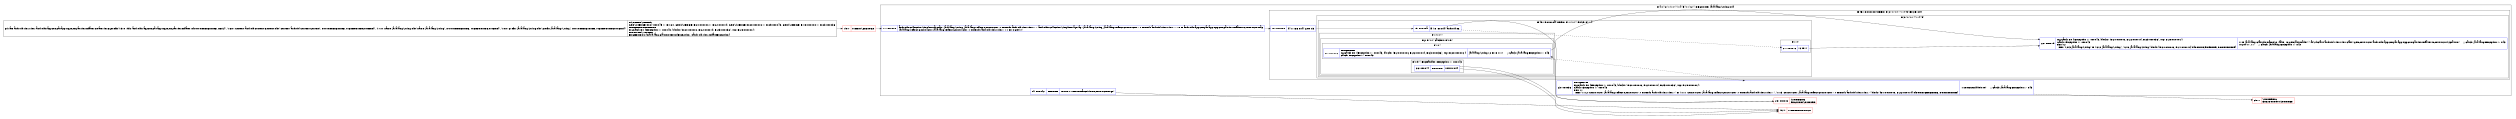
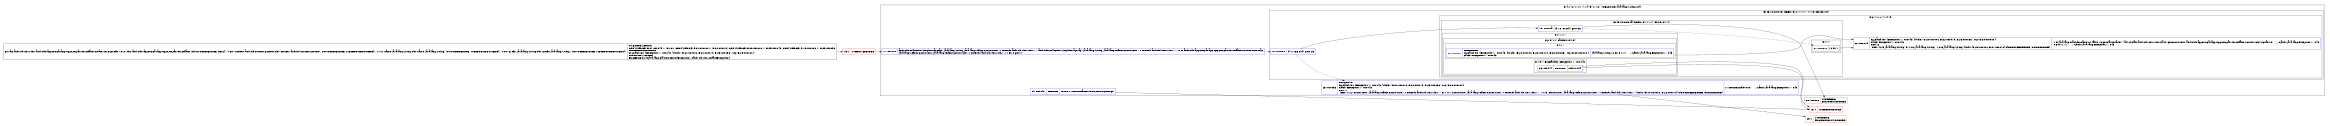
  digraph {
    rankdir=LR
    node [color=blue shape=record]
    n1 [label="{20\:\ 0x000c|TRY_ENTER\lTryCatch #0 \{Exception \-\> 0x0043, blocks: (B:20:0x000c, B:22:0x001d, B:23:0x0036), top: B:28:0x000c \}\lCatch: Exception \-\> 0x0043\l|java.lang.String r2 = r8 + r7     \/\/ Catch: java.lang.Exception \-\> L43\l}"]
    n2 [label="{26\:\ 0x0044|RETURN\l|return null\l}"]
    n3 [label="{21\:\ 0x001c|r2 = r7\l}"]
-   n4 [label="{19\:\ 0x000a|if (r8 != null) android L6\l}"]
+   n4 [label="{19\:\ 0x000a|if (r8 != null) goto L6\l}"]
    n5 [label="{22\:\ 0x001d|TryCatch #0 \{Exception \-\> 0x0043, blocks: (B:20:0x000c, B:22:0x001d, B:23:0x0036), top: B:28:0x000c \}\lCatch: Exception \-\> 0x0043\lPHI: r2 \l  PHI: (r2v3 java.lang.String) = (r2v2 java.lang.String), (r2v6 java.lang.String) binds: [B:20:0x000c, B:21:0x001c] A[DONT_GENERATE, DONT_INLINE]\l|r1 = java.lang.Class.forName(r2, false, r6.getClassLoader()).asSubclass(android.view.View.class).getConstructor(androidx.appcompat.app.AppCompatViewInflater.sConstructorSignature)     \/\/ Catch: java.lang.Exception \-\> L43\lr0.put(r7, r1)     \/\/ Catch: java.lang.Exception \-\> L43\l}"]
    n6 [label="{18\:\ 0x0008|if (r1 == null) goto L3\l}"]
    n7 [label="{17\:\ 0x0000|androidx.collection.SimpleArrayMap\<java.lang.String, java.lang.reflect.Constructor\<? extends android.view.View\>\> androidx.collection.SimpleArrayMap\<java.lang.String, java.lang.reflect.Constructor\<? extends android.view.View\>\> r0 = androidx.appcompat.app.AppCompatViewInflater.sConstructorMap\ljava.lang.reflect.Constructor java.lang.reflect.Constructor\<? extends android.view.View\> r1 = r0.get(r7)\l}"]
    n8 [label="{23\:\ 0x0036|TRY_LEAVE\lTryCatch #0 \{Exception \-\> 0x0043, blocks: (B:20:0x000c, B:22:0x001d, B:23:0x0036), top: B:28:0x000c \}\lCatch: Exception \-\> 0x0043\lPHI: r1 \l  PHI: (r1v2 'constructor' java.lang.reflect.Constructor\<? extends android.view.View\>) = (r1v1 'constructor' java.lang.reflect.Constructor\<? extends android.view.View\>), (r1v3 'constructor' java.lang.reflect.Constructor\<? extends android.view.View\>) binds: [B:18:0x0008, B:22:0x001d] A[DONT_GENERATE, DONT_INLINE]\l|r1.setAccessible(true)     \/\/ Catch: java.lang.Exception \-\> L43\l}"]
    n9 [label="{24\:\ 0x0042|RETURN\l|return r1.newInstance(r5.mConstructorArgs)\l}"]
    n10 [color=red label="{16\:\ ?|MTH_EXIT_BLOCK\l}"]
    n11 [color=red label="{28\:\ 0x000c|SYNTHETIC\lEXC_TOP_SPLITTER\l}"]
    n12 [color=red label="{29\:\ ?|SYNTHETIC\lEXC_BOTTOM_SPLITTER\l}"]
    n13 [color=red label="{15\:\ ?|MTH_USE_BLOCK\l}"]
    n14 [label="{private android.view.View androidx.appcompat.app.AppCompatViewInflater.createViewByPrefix((r5v0 'this' androidx.appcompat.app.AppCompatViewInflater A[IMMUTABLE_TYPE, THIS]), (r6v0 'context' android.content.Context A[D('context' android.content.Context), IMMUTABLE_TYPE, METHOD_ARGUMENT]), (r7v0 'name' java.lang.String A[D('name' java.lang.String), IMMUTABLE_TYPE, METHOD_ARGUMENT]), (r8v0 'prefix' java.lang.String A[D('prefix' java.lang.String), IMMUTABLE_TYPE, METHOD_ARGUMENT]))  | USE_LINES_HINTS\lCROSS_EDGE: B:27:0x0045 \-\> B:16:?, CROSS_EDGE: B:20:0x000c \-\> B:22:0x001d, CROSS_EDGE: B:28:0x000c \-\> B:25:0x0043, CROSS_EDGE: B:18:0x0008 \-\> B:23:0x0036\lINLINE_NOT_NEEDED\lTryCatch #0 \{Exception \-\> 0x0043, blocks: (B:20:0x000c, B:22:0x001d, B:23:0x0036), top: B:28:0x000c \}\lTYPE_VARS: EMPTY\lEXCEPTIONS:[Ljava\/lang\/ClassNotFoundException;, Landroid\/view\/InflateException;]\l}" color=""]
    subgraph cluster_1 {
      label="R(4:1|(2:(1:(1:7))(1:4)|5)|11|12) | DECL_VAR: java.lang.String null\l"
      n7
      n8
      n9
      subgraph cluster_2 {
        label="IF [B:18:0x0008] THEN: R(2:(1:(1:7))(1:4)|5) ELSE: null"
        n6
        subgraph cluster_3 {
          label="R(2:(1:(1:7))(1:4)|5)"
          n5
          subgraph cluster_4 {
            label="IF [B:19:0x000a] THEN: R(1:(1:7)) ELSE: R(1:4)"
            n4
            subgraph cluster_5 {
              label="R(1:(1:7))"
              subgraph cluster_6 {
                label="Try: R(1:7) catches: R(1:9)"
                subgraph cluster_7 {
                  label="R(1:7)"
                  n1
                }
                subgraph cluster_8 {
                  label="R(1:9) | ExcHandler: Exception \-\> 0x0043\l"
                  n2
                }
              }
            }
            subgraph cluster_9 {
              label="R(1:4)"
              n3
            }
          }
        }
      }
    }
    subgraph cluster_10 {
      label="R(1:9) | ExcHandler: Exception \-\> 0x0043\l"
    }
    n1 -> n5
    n2 -> n10
    n2 -> n10
    n3 -> n5
    n4 -> n3 [style=dashed]
    n4 -> n11
    n6 -> n4
-   n1 -> n8 [style=dashed]
+   n6 -> n8 [style=dashed]
    n7 -> n6
    n8 -> n12
    n9 -> n10
-   n11 -> n1
    n13 -> n7
    n14 -> n13
  }
